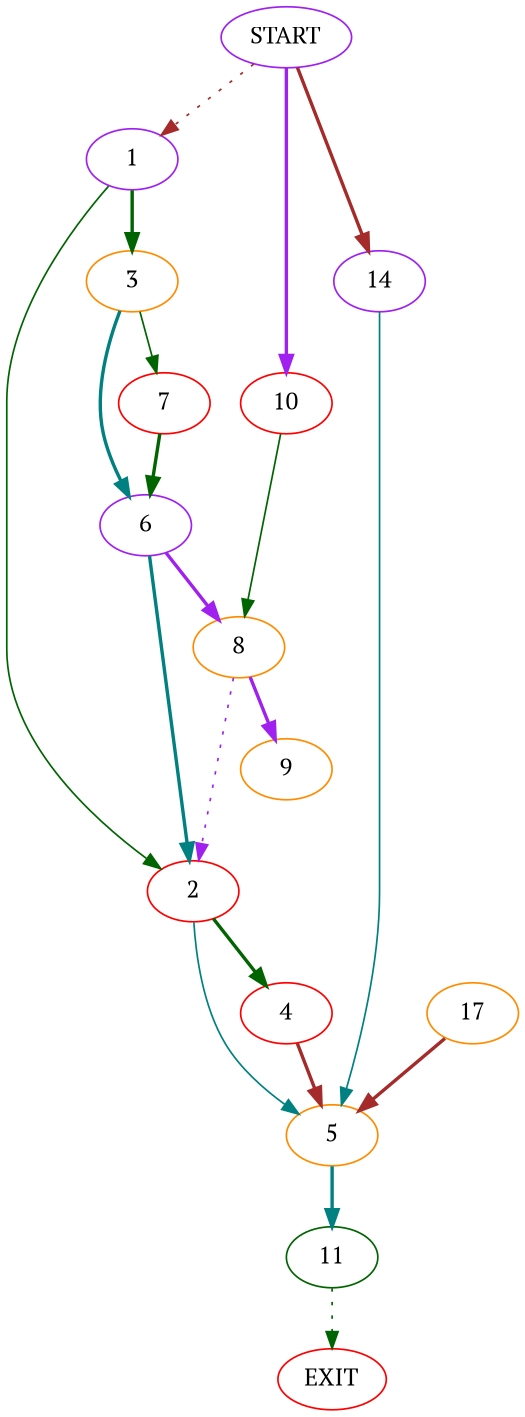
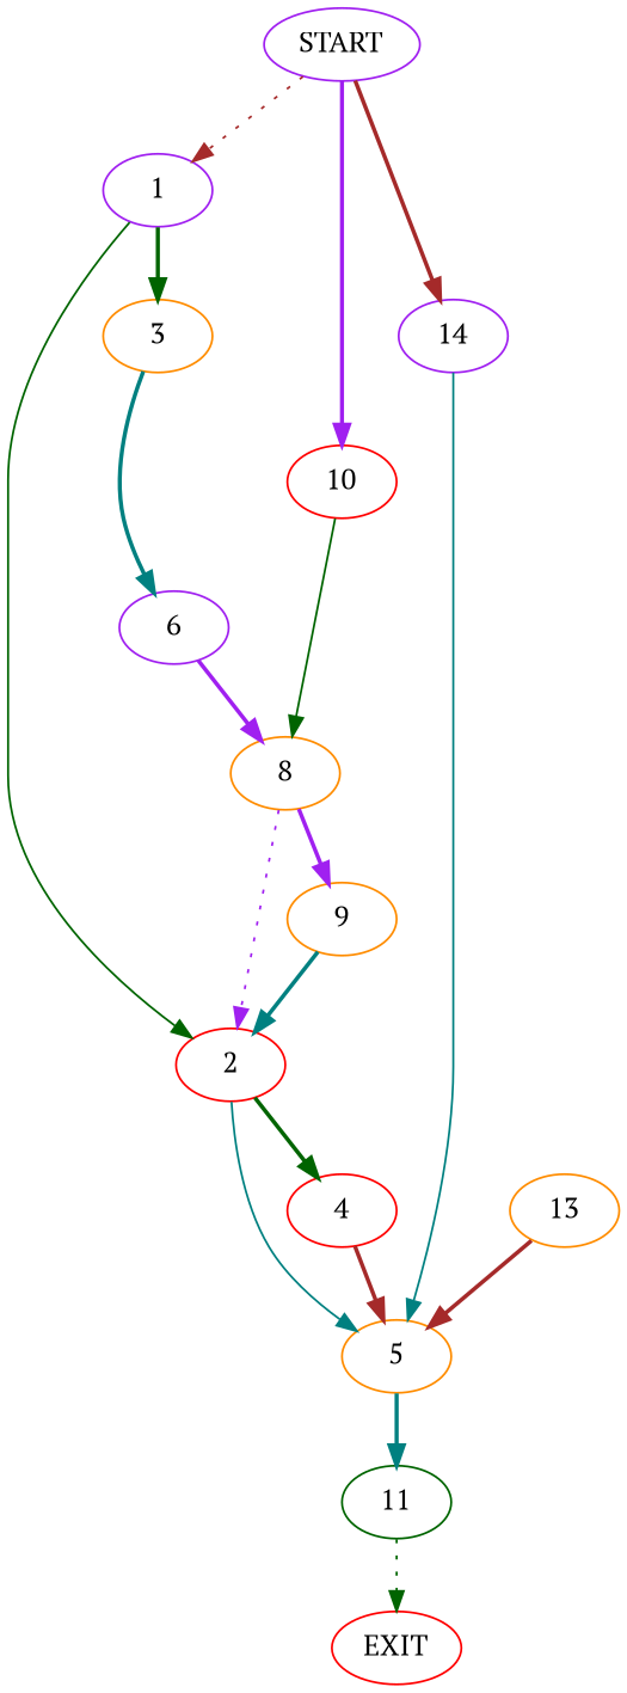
  digraph {
    fontname="PT Serif"
    node [color=red fontname="PT Serif"]
    edge [color=darkgreen fontname="PT Serif" style=bold]
    n1 [color=purple label=START]
    1 [color=purple]
    10
    14 [color=purple]
    2
    3 [color=darkorange]
    8 [color=darkorange]
-   13 [color=darkorange label=17]
+   13 [color=darkorange]
    5 [color=darkorange]
    n10 [label=EXIT]
    4
    6 [color=purple]
-   7
    11 [color=darkgreen]
    9 [color=darkorange]
    n1 -> 1 [color=brown style=dotted]
    n1 -> 10 [color=purple]
    n1 -> 14 [color=brown]
    1 -> 2 [style=solid]
    1 -> 3
    10 -> 8 [style=solid]
    14 -> 5 [color=teal style=solid]
    2 -> 5 [color=teal style=solid]
    2 -> 4
    3 -> 6 [color=teal]
-   3 -> 7 [style=solid]
    8 -> 2 [color=purple style=dotted]
    8 -> 9 [color=purple]
    13 -> 5 [color=brown]
    5 -> 11 [color=teal]
    4 -> 5 [color=brown]
    6 -> 8 [color=purple]
-   7 -> 6
    11 -> n10 [style=dotted]
-   6 -> 2 [color=teal]
+   9 -> 2 [color=teal]
  }
